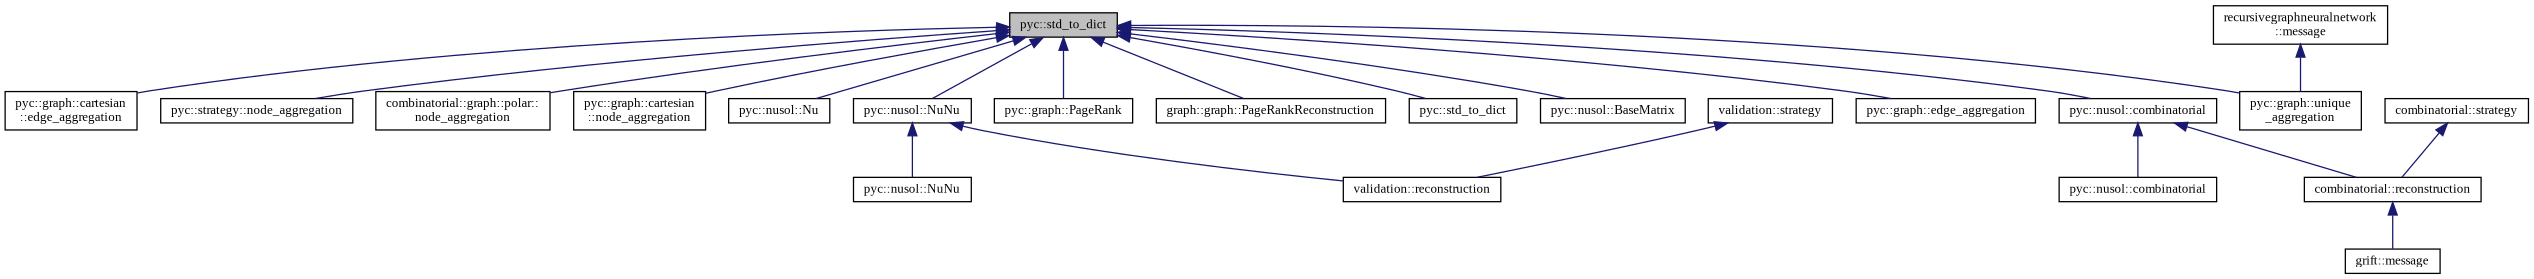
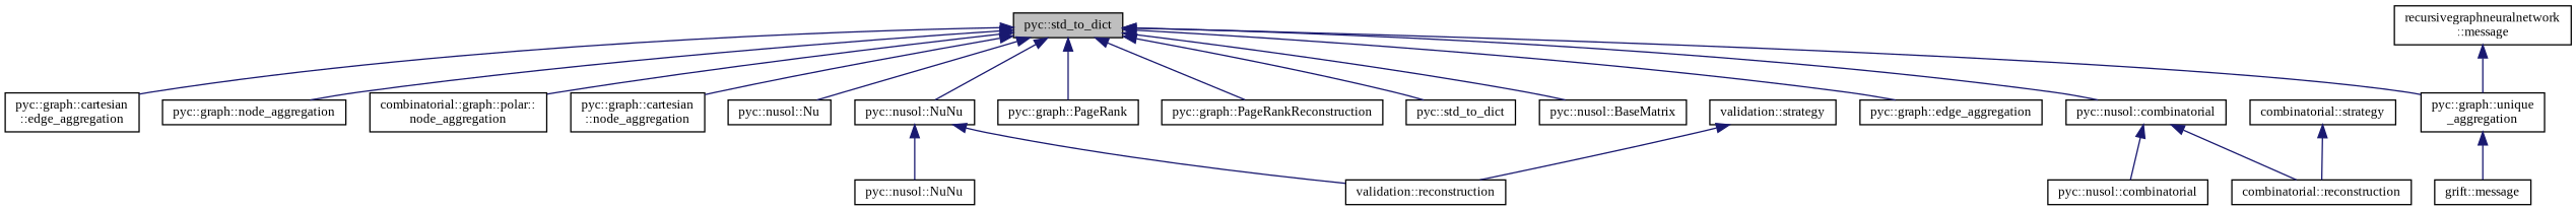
  digraph {
    fontname="Liberation Serif"
    rankdir=TB
    node [color=black fillcolor=white fontname="Liberation Serif" fontsize=10 shape=record style=filled]
    edge [color=midnightblue dir=back fontname="Liberation Serif" fontsize=10 labelfontname=Helvetica labelfontsize=10 style=solid]
    n1 [fillcolor=grey75 fontcolor=black height=0.2 label="pyc::std_to_dict" width=0.4]
    n2 [height=0.2 label="pyc::nusol::BaseMatrix" width=0.4]
    n3 [height=0.2 label="pyc::nusol::combinatorial" width=0.4]
    n4 [height=0.2 label="pyc::graph::edge_aggregation" width=0.4]
    n5 [height=0.2 label="pyc::graph::cartesian\l::edge_aggregation" width=0.4]
-   n6 [height=0.2 label="pyc::strategy::node_aggregation" width=0.4]
+   n6 [height=0.2 label="pyc::graph::node_aggregation" width=0.4]
    n7 [height=0.2 label="combinatorial::graph::polar::\lnode_aggregation" width=0.4]
    n8 [height=0.2 label="pyc::graph::cartesian\l::node_aggregation" width=0.4]
    n9 [height=0.2 label="pyc::nusol::Nu" width=0.4]
    n10 [height=0.2 label="pyc::nusol::NuNu" width=0.4]
    n11 [height=0.2 label="pyc::graph::PageRank" width=0.4]
-   n12 [height=0.2 label="graph::graph::PageRankReconstruction" width=0.4]
+   n12 [height=0.2 label="pyc::graph::PageRankReconstruction" width=0.4]
    n13 [height=0.2 label="pyc::std_to_dict" width=0.4]
    n14 [height=0.2 label="pyc::graph::unique\l_aggregation" width=0.4]
    n15 [height=0.2 label="pyc::nusol::combinatorial" width=0.4]
    n16 [height=0.2 label="combinatorial::reconstruction" width=0.4]
    n17 [height=0.2 label="pyc::nusol::NuNu" width=0.4]
    n18 [height=0.2 label="validation::reconstruction" width=0.4]
    n19 [height=0.2 label="grift::message" width=0.4]
    n20 [height=0.2 label="combinatorial::strategy" width=0.4]
    n21 [height=0.2 label="validation::strategy" width=0.4]
    n22 [height=0.2 label="recursivegraphneuralnetwork\l::message" width=0.4]
    n1 -> n2
    n1 -> n3
    n1 -> n4
    n1 -> n5
    n1 -> n6
    n1 -> n7
    n1 -> n8
    n1 -> n9
    n1 -> n10
    n1 -> n11
    n1 -> n12
    n1 -> n13
    n1 -> n14
    n3 -> n15
    n3 -> n16
    n10 -> n17
    n10 -> n18
-   n16 -> n19
+   n14 -> n19
    n20 -> n16
    n21 -> n18
    n22 -> n14
  }
